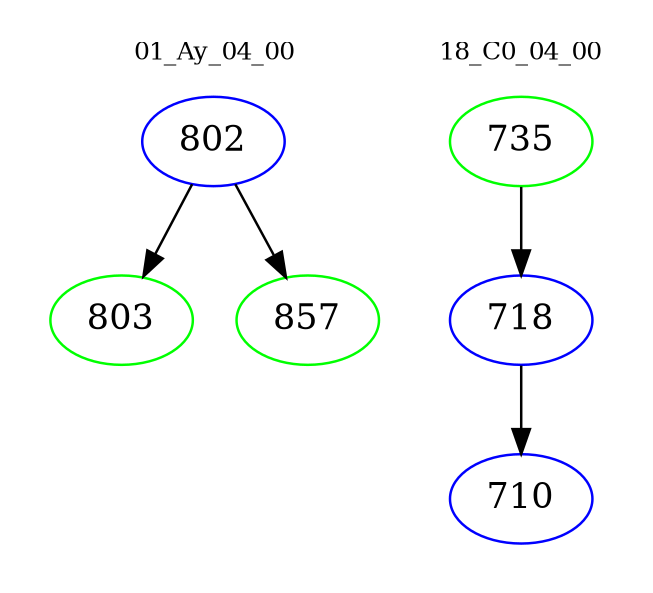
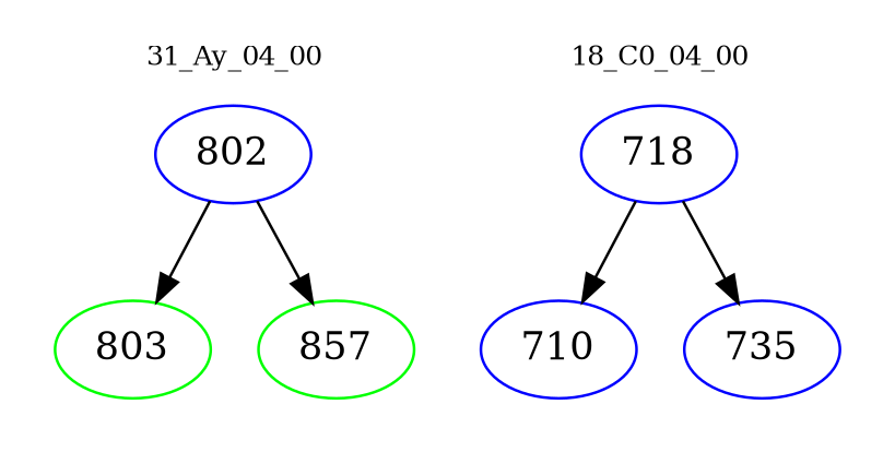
  digraph {
    node [color=blue]
    edge [color=black]
    n1 [label=802]
    n2 [color=green label=803]
    n3 [color=green label=857]
    n4 [label=718]
    n5 [label=710]
-   n6 [color=green label=735]
+   n6 [label=735]
    subgraph cluster_1 {
      color=white
      fontsize=10
-     label="01_Ay_04_00"
+     label="31_Ay_04_00"
      n1
      n2
      n3
    }
    subgraph cluster_2 {
      color=white
      fontsize=10
      label="18_C0_04_00"
      n4
      n5
      n6
    }
    n1 -> n2
    n1 -> n3
    n4 -> n5
-   n6 -> n4
+   n4 -> n6
  }
